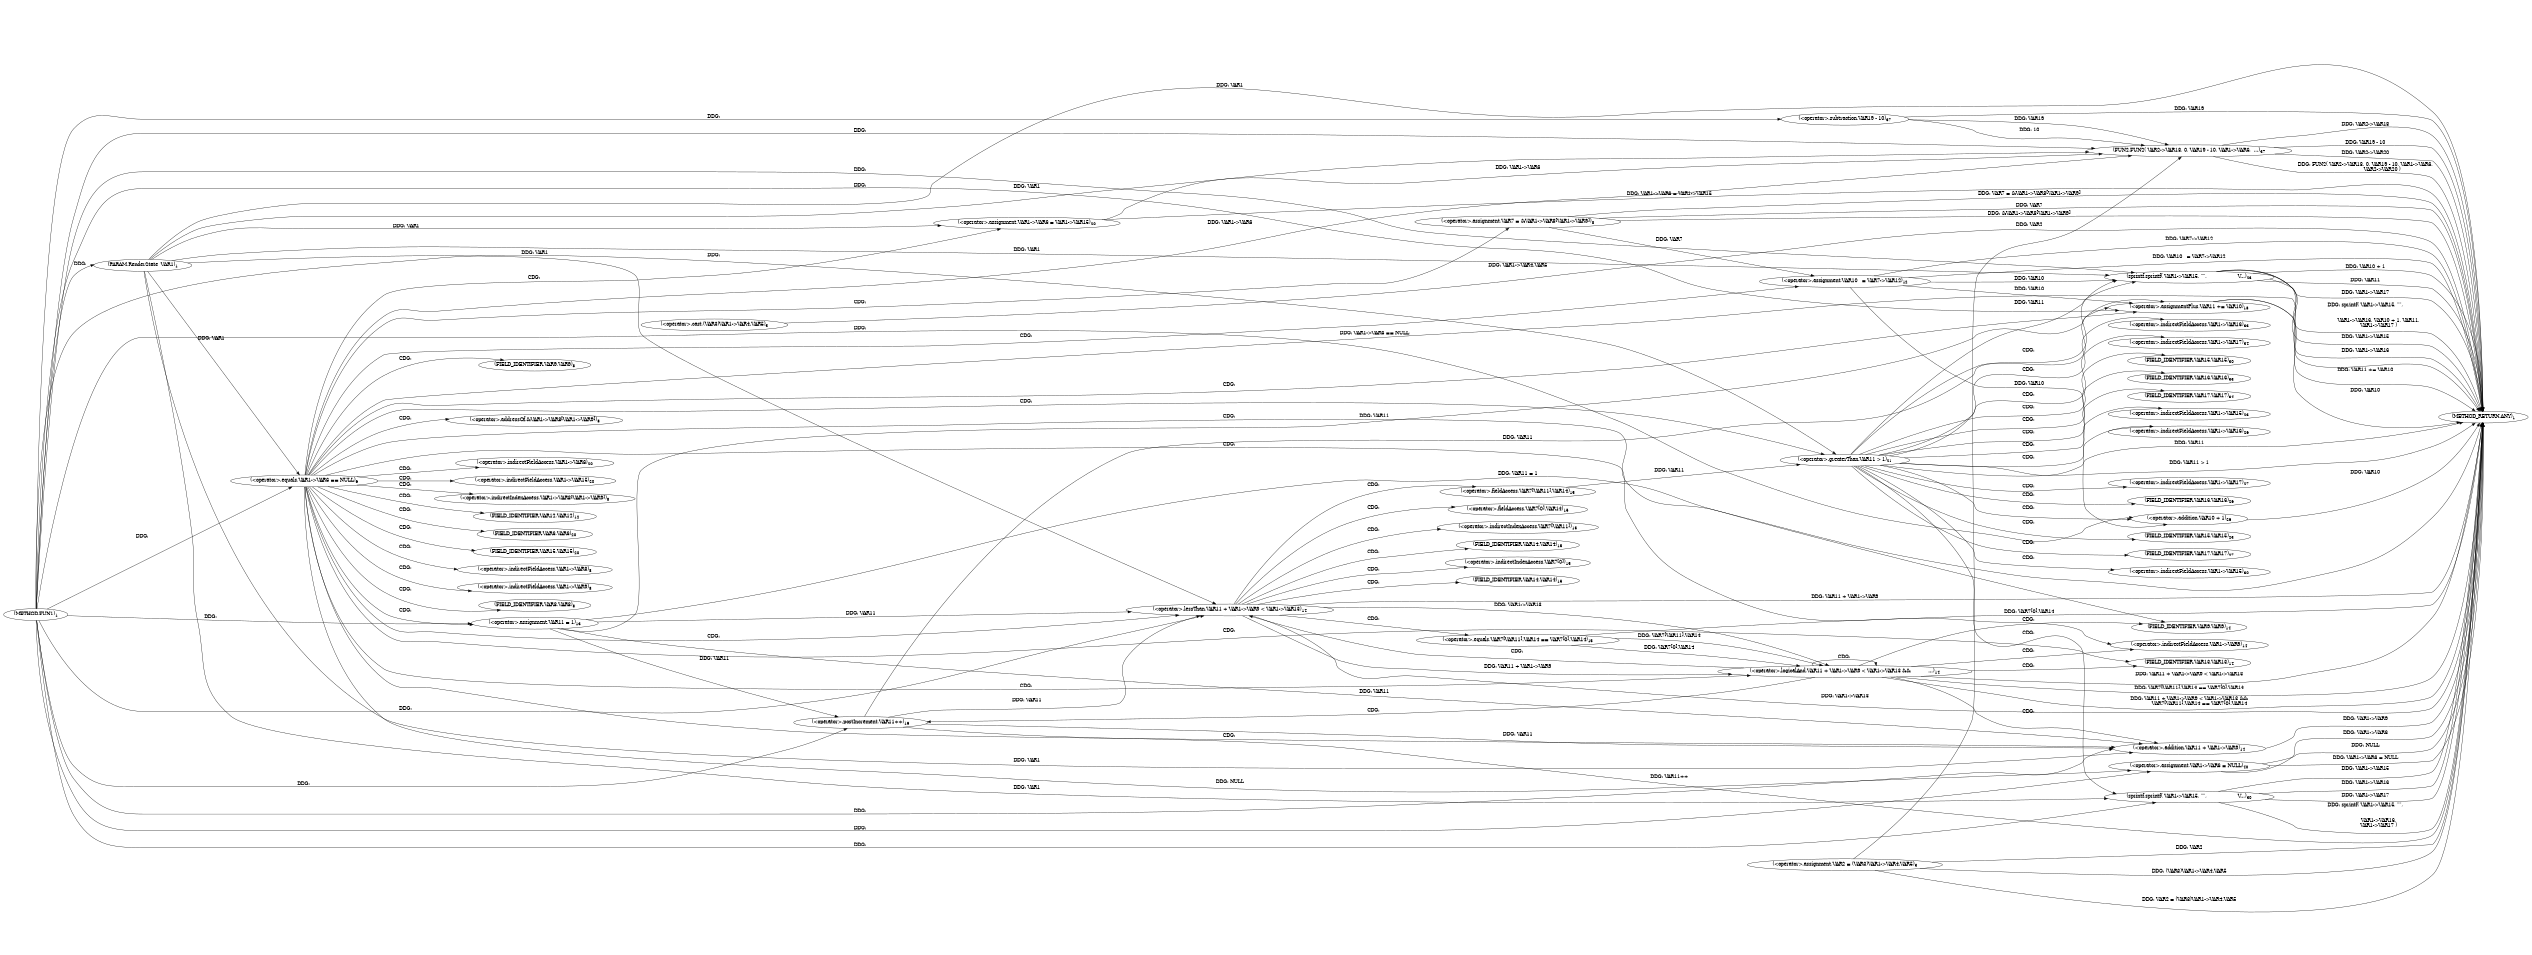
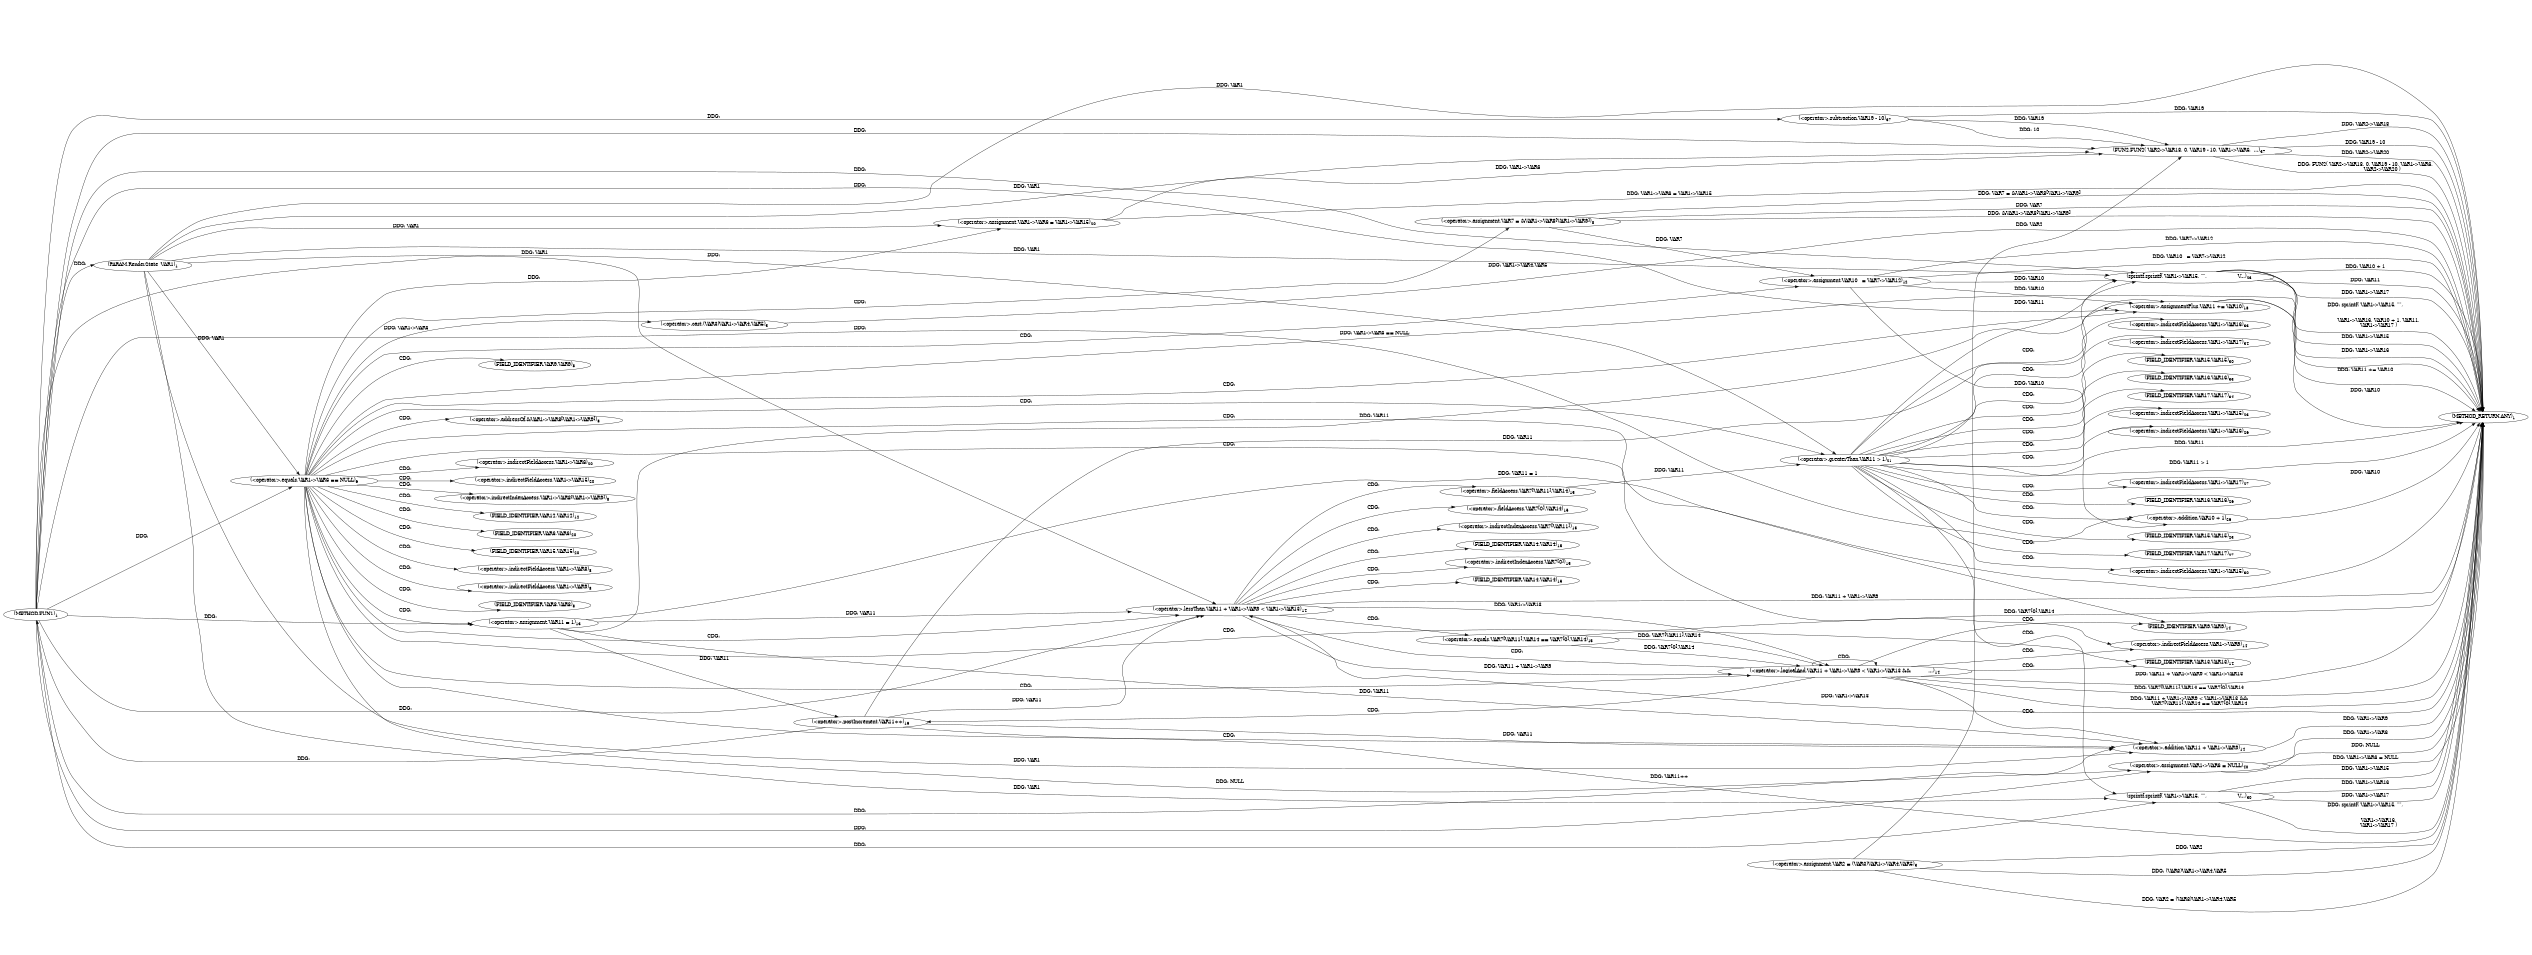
  digraph {
    rankdir=LR
    n1 [label=<(METHOD,FUN1)<SUB>1</SUB>>]
    n2 [label=<(PARAM,RenderState  VAR1)<SUB>1</SUB>>]
    n3 [label=<(FUN2,FUN2( VAR2-&gt;VAR18, 0, VAR19 - 10, VAR1-&gt;VAR6,  ...)<SUB>37</SUB>>]
    n4 [label=<(&lt;operator&gt;.assignment,VAR1-&gt;VAR6 = NULL)<SUB>40</SUB>>]
    n5 [label=<(&lt;operator&gt;.equals,VAR1-&gt;VAR6 == NULL)<SUB>6</SUB>>]
    n6 [label=<(&lt;operator&gt;.assignment,VAR11 = 1)<SUB>13</SUB>>]
    n7 [label=<(&lt;operator&gt;.assignmentPlus,VAR11 += VAR10)<SUB>18</SUB>>]
    n8 [label=<(&lt;operator&gt;.subtraction,VAR19 - 10)<SUB>37</SUB>>]
    n9 [label=<(&lt;operator&gt;.postIncrement,VAR11++)<SUB>16</SUB>>]
    n10 [label=<(&lt;operator&gt;.greaterThan,VAR11 &gt; 1)<SUB>21</SUB>>]
    n11 [label=<(sprintf,sprintf( VAR1-&gt;VAR15, &quot;&quot;,                     V...)<SUB>23</SUB>>]
    n12 [label=<(&lt;operator&gt;.lessThan,VAR11 + VAR1-&gt;VAR9 &lt; VAR1-&gt;VAR13)<SUB>14</SUB>>]
    n13 [label=<(sprintf,sprintf( VAR1-&gt;VAR15, &quot;&quot;,                     V...)<SUB>30</SUB>>]
    n14 [label=<(&lt;operator&gt;.addition,VAR11 + VAR1-&gt;VAR9)<SUB>14</SUB>>]
    n15 [label=<(&lt;operator&gt;.addition,VAR10 + 1)<SUB>26</SUB>>]
    n16 [label=<(METHOD_RETURN,ANY)<SUB>1</SUB>>]
    n17 [label=<(&lt;operator&gt;.assignment,VAR1-&gt;VAR6 = VAR1-&gt;VAR15)<SUB>20</SUB>>]
    n18 [label=<(&lt;operator&gt;.assignment,VAR7 = &amp;VAR1-&gt;VAR8[VAR1-&gt;VAR9])<SUB>8</SUB>>]
    n19 [label=<(&lt;operator&gt;.assignment,VAR10   = VAR7-&gt;VAR12)<SUB>12</SUB>>]
    n20 [label=<(&lt;operator&gt;.logicalAnd,VAR11 + VAR1-&gt;VAR9 &lt; VAR1-&gt;VAR13 &amp;&amp;            ...)<SUB>14</SUB>>]
    n21 [label=<(&lt;operator&gt;.addressOf,&amp;VAR1-&gt;VAR8[VAR1-&gt;VAR9])<SUB>8</SUB>>]
    n22 [label=<(&lt;operator&gt;.indirectFieldAccess,VAR1-&gt;VAR6)<SUB>20</SUB>>]
    n23 [label=<(&lt;operator&gt;.indirectFieldAccess,VAR1-&gt;VAR15)<SUB>20</SUB>>]
    n24 [label=<(&lt;operator&gt;.indirectIndexAccess,VAR1-&gt;VAR8[VAR1-&gt;VAR9])<SUB>8</SUB>>]
    n25 [label=<(FIELD_IDENTIFIER,VAR12,VAR12)<SUB>12</SUB>>]
    n26 [label=<(FIELD_IDENTIFIER,VAR6,VAR6)<SUB>20</SUB>>]
    n27 [label=<(FIELD_IDENTIFIER,VAR15,VAR15)<SUB>20</SUB>>]
    n28 [label=<(&lt;operator&gt;.indirectFieldAccess,VAR1-&gt;VAR8)<SUB>8</SUB>>]
    n29 [label=<(&lt;operator&gt;.indirectFieldAccess,VAR1-&gt;VAR9)<SUB>8</SUB>>]
    n30 [label=<(FIELD_IDENTIFIER,VAR8,VAR8)<SUB>8</SUB>>]
    n31 [label=<(FIELD_IDENTIFIER,VAR9,VAR9)<SUB>8</SUB>>]
    n32 [label=<(&lt;operator&gt;.indirectFieldAccess,VAR1-&gt;VAR9)<SUB>14</SUB>>]
    n33 [label=<(FIELD_IDENTIFIER,VAR13,VAR13)<SUB>14</SUB>>]
    n34 [label=<(FIELD_IDENTIFIER,VAR9,VAR9)<SUB>14</SUB>>]
    n35 [label=<(&lt;operator&gt;.indirectFieldAccess,VAR1-&gt;VAR15)<SUB>23</SUB>>]
    n36 [label=<(&lt;operator&gt;.indirectFieldAccess,VAR1-&gt;VAR16)<SUB>26</SUB>>]
    n37 [label=<(&lt;operator&gt;.indirectFieldAccess,VAR1-&gt;VAR17)<SUB>27</SUB>>]
    n38 [label=<(FIELD_IDENTIFIER,VAR15,VAR15)<SUB>23</SUB>>]
    n39 [label=<(FIELD_IDENTIFIER,VAR16,VAR16)<SUB>26</SUB>>]
    n40 [label=<(FIELD_IDENTIFIER,VAR17,VAR17)<SUB>27</SUB>>]
    n41 [label=<(&lt;operator&gt;.indirectFieldAccess,VAR1-&gt;VAR15)<SUB>30</SUB>>]
    n42 [label=<(&lt;operator&gt;.indirectFieldAccess,VAR1-&gt;VAR16)<SUB>33</SUB>>]
    n43 [label=<(&lt;operator&gt;.indirectFieldAccess,VAR1-&gt;VAR17)<SUB>34</SUB>>]
    n44 [label=<(FIELD_IDENTIFIER,VAR15,VAR15)<SUB>30</SUB>>]
    n45 [label=<(FIELD_IDENTIFIER,VAR16,VAR16)<SUB>33</SUB>>]
    n46 [label=<(FIELD_IDENTIFIER,VAR17,VAR17)<SUB>34</SUB>>]
    n47 [label=<(&lt;operator&gt;.equals,VAR7[VAR11].VAR14 == VAR7[0].VAR14)<SUB>15</SUB>>]
    n48 [label=<(&lt;operator&gt;.fieldAccess,VAR7[VAR11].VAR14)<SUB>15</SUB>>]
    n49 [label=<(&lt;operator&gt;.fieldAccess,VAR7[0].VAR14)<SUB>15</SUB>>]
    n50 [label=<(&lt;operator&gt;.indirectIndexAccess,VAR7[VAR11])<SUB>15</SUB>>]
    n51 [label=<(FIELD_IDENTIFIER,VAR14,VAR14)<SUB>15</SUB>>]
    n52 [label=<(&lt;operator&gt;.indirectIndexAccess,VAR7[0])<SUB>15</SUB>>]
    n53 [label=<(FIELD_IDENTIFIER,VAR14,VAR14)<SUB>15</SUB>>]
    n54 [label=<(&lt;operator&gt;.assignment,VAR2 = (VAR3)VAR1-&gt;VAR4.VAR5)<SUB>3</SUB>>]
    n55 [label=<(&lt;operator&gt;.cast,(VAR3)VAR1-&gt;VAR4.VAR5)<SUB>3</SUB>>]
    n1 -> n2 [label="DDG: "]
    n1 -> n3 [label="DDG: "]
    n1 -> n4 [label="DDG: "]
    n1 -> n5 [label="DDG: "]
    n1 -> n6 [label="DDG: "]
    n1 -> n7 [label="DDG: "]
    n1 -> n8 [label="DDG: "]
-   n1 -> n9 [label="DDG: "]
+   n9 -> n1 [label="DDG: "]
    n1 -> n10 [label="DDG: "]
    n1 -> n11 [label="DDG: "]
    n1 -> n12 [label="DDG: "]
    n1 -> n13 [label="DDG: "]
    n1 -> n14 [label="DDG: "]
    n1 -> n15 [label="DDG: "]
    n2 -> n3 [label="DDG: VAR1"]
    n2 -> n5 [label="DDG: VAR1"]
    n2 -> n11 [label="DDG: VAR1"]
    n2 -> n12 [label="DDG: VAR1"]
    n2 -> n13 [label="DDG: VAR1"]
    n2 -> n14 [label="DDG: VAR1"]
    n2 -> n16 [label="DDG: VAR1"]
    n2 -> n17 [label="DDG: VAR1"]
    n3 -> n16 [label="DDG: VAR2-&gt;VAR18"]
    n3 -> n16 [label="DDG: VAR19 - 10"]
    n3 -> n16 [label="DDG: VAR2-&gt;VAR20"]
    n3 -> n16 [label="DDG: FUN2( VAR2-&gt;VAR18, 0, VAR19 - 10, VAR1-&gt;VAR6,\n                       VAR2-&gt;VAR20 )"]
    n4 -> n16 [label="DDG: VAR1-&gt;VAR6"]
    n4 -> n16 [label="DDG: NULL"]
    n4 -> n16 [label="DDG: VAR1-&gt;VAR6 = NULL"]
-   n5 -> n3 [label="DDG: VAR1-&gt;VAR6"]
+   n5 -> n55 [label="DDG: VAR1-&gt;VAR6"]
    n5 -> n4 [label="DDG: NULL"]
    n5 -> n6 [label="CDG: "]
    n5 -> n7 [label="CDG: "]
    n5 -> n10 [label="CDG: "]
    n5 -> n12 [label="CDG: "]
    n5 -> n14 [label="CDG: "]
    n5 -> n16 [label="DDG: VAR1-&gt;VAR6 == NULL"]
-   n5 -> n17 [label="CDG: "]
+   n5 -> n17 [label="DDG: "]
    n5 -> n18 [label="CDG: "]
    n5 -> n19 [label="CDG: "]
    n5 -> n20 [label="CDG: "]
    n5 -> n21 [label="CDG: "]
    n5 -> n22 [label="CDG: "]
    n5 -> n23 [label="CDG: "]
    n5 -> n24 [label="CDG: "]
    n5 -> n25 [label="CDG: "]
    n5 -> n26 [label="CDG: "]
    n5 -> n27 [label="CDG: "]
    n5 -> n28 [label="CDG: "]
    n5 -> n29 [label="CDG: "]
    n5 -> n30 [label="CDG: "]
    n5 -> n31 [label="CDG: "]
    n5 -> n32 [label="CDG: "]
    n5 -> n33 [label="CDG: "]
    n5 -> n34 [label="CDG: "]
    n6 -> n7 [label="DDG: VAR11"]
    n6 -> n9 [label="DDG: VAR11"]
    n6 -> n12 [label="DDG: VAR11"]
    n6 -> n14 [label="DDG: VAR11"]
    n6 -> n16 [label="DDG: VAR11 = 1"]
    n7 -> n16 [label="DDG: VAR10"]
    n7 -> n16 [label="DDG: VAR11 += VAR10"]
    n8 -> n3 [label="DDG: VAR19"]
    n8 -> n3 [label="DDG: 10"]
    n8 -> n16 [label="DDG: VAR19"]
    n9 -> n7 [label="DDG: VAR11"]
    n9 -> n12 [label="DDG: VAR11"]
    n9 -> n14 [label="DDG: VAR11"]
    n9 -> n16 [label="DDG: VAR11++"]
    n10 -> n11 [label="DDG: VAR11"]
    n10 -> n11 [label="CDG: "]
    n10 -> n13 [label="CDG: "]
    n10 -> n15 [label="CDG: "]
    n10 -> n16 [label="DDG: VAR11"]
    n10 -> n16 [label="DDG: VAR11 &gt; 1"]
    n10 -> n35 [label="CDG: "]
    n10 -> n36 [label="CDG: "]
    n10 -> n37 [label="CDG: "]
    n10 -> n38 [label="CDG: "]
    n10 -> n39 [label="CDG: "]
    n10 -> n40 [label="CDG: "]
    n10 -> n41 [label="CDG: "]
    n10 -> n42 [label="CDG: "]
    n10 -> n43 [label="CDG: "]
    n10 -> n44 [label="CDG: "]
    n10 -> n45 [label="CDG: "]
    n10 -> n46 [label="CDG: "]
    n11 -> n16 [label="DDG: VAR1-&gt;VAR15"]
    n11 -> n16 [label="DDG: VAR1-&gt;VAR16"]
    n11 -> n16 [label="DDG: VAR10 + 1"]
    n11 -> n16 [label="DDG: VAR11"]
    n11 -> n16 [label="DDG: VAR1-&gt;VAR17"]
    n11 -> n16 [label="DDG: sprintf( VAR1-&gt;VAR15, &quot;&quot;,\n\n\n                  VAR1-&gt;VAR16, VAR10 + 1, VAR11,\n                  VAR1-&gt;VAR17 )"]
    n12 -> n16 [label="DDG: VAR11 + VAR1-&gt;VAR9"]
    n12 -> n16 [label="DDG: VAR1-&gt;VAR13"]
    n12 -> n20 [label="DDG: VAR11 + VAR1-&gt;VAR9"]
    n12 -> n20 [label="DDG: VAR1-&gt;VAR13"]
    n12 -> n47 [label="CDG: "]
    n12 -> n48 [label="CDG: "]
    n12 -> n49 [label="CDG: "]
    n12 -> n50 [label="CDG: "]
    n12 -> n51 [label="CDG: "]
    n12 -> n52 [label="CDG: "]
    n12 -> n53 [label="CDG: "]
    n13 -> n16 [label="DDG: VAR1-&gt;VAR15"]
    n13 -> n16 [label="DDG: VAR1-&gt;VAR16"]
    n13 -> n16 [label="DDG: VAR1-&gt;VAR17"]
    n13 -> n16 [label="DDG: sprintf( VAR1-&gt;VAR15, &quot;&quot;,\n\n\n                  VAR1-&gt;VAR16,\n                  VAR1-&gt;VAR17 )"]
    n14 -> n16 [label="DDG: VAR1-&gt;VAR9"]
    n15 -> n16 [label="DDG: VAR10"]
    n17 -> n3 [label="DDG: VAR1-&gt;VAR6"]
    n17 -> n16 [label="DDG: VAR1-&gt;VAR6 = VAR1-&gt;VAR15"]
    n18 -> n16 [label="DDG: VAR7"]
    n18 -> n16 [label="DDG: &amp;VAR1-&gt;VAR8[VAR1-&gt;VAR9]"]
    n18 -> n16 [label="DDG: VAR7 = &amp;VAR1-&gt;VAR8[VAR1-&gt;VAR9]"]
    n18 -> n19 [label="DDG: VAR7"]
    n19 -> n7 [label="DDG: VAR10"]
    n19 -> n11 [label="DDG: VAR10"]
    n19 -> n15 [label="DDG: VAR10"]
    n19 -> n16 [label="DDG: VAR7-&gt;VAR12"]
    n19 -> n16 [label="DDG: VAR10   = VAR7-&gt;VAR12"]
    n20 -> n9 [label="CDG: "]
    n20 -> n12 [label="CDG: "]
    n20 -> n14 [label="CDG: "]
    n20 -> n16 [label="DDG: VAR11 + VAR1-&gt;VAR9 &lt; VAR1-&gt;VAR13"]
    n20 -> n16 [label="DDG: VAR7[VAR11].VAR14 == VAR7[0].VAR14"]
    n20 -> n16 [label="DDG: VAR11 + VAR1-&gt;VAR9 &lt; VAR1-&gt;VAR13 &amp;&amp;\n              VAR7[VAR11].VAR14 == VAR7[0].VAR14"]
    n20 -> n20 [label="CDG: "]
    n20 -> n32 [label="CDG: "]
    n20 -> n33 [label="CDG: "]
    n20 -> n34 [label="CDG: "]
    n47 -> n16 [label="DDG: VAR7[0].VAR14"]
    n47 -> n20 [label="DDG: VAR7[VAR11].VAR14"]
    n47 -> n20 [label="DDG: VAR7[0].VAR14"]
    n48 -> n10 [label="DDG: VAR11"]
    n54 -> n3 [label="DDG: VAR2"]
    n54 -> n16 [label="DDG: VAR2"]
    n54 -> n16 [label="DDG: (VAR3)VAR1-&gt;VAR4.VAR5"]
    n54 -> n16 [label="DDG: VAR2 = (VAR3)VAR1-&gt;VAR4.VAR5"]
    n55 -> n16 [label="DDG: VAR1-&gt;VAR4.VAR5"]
  }
